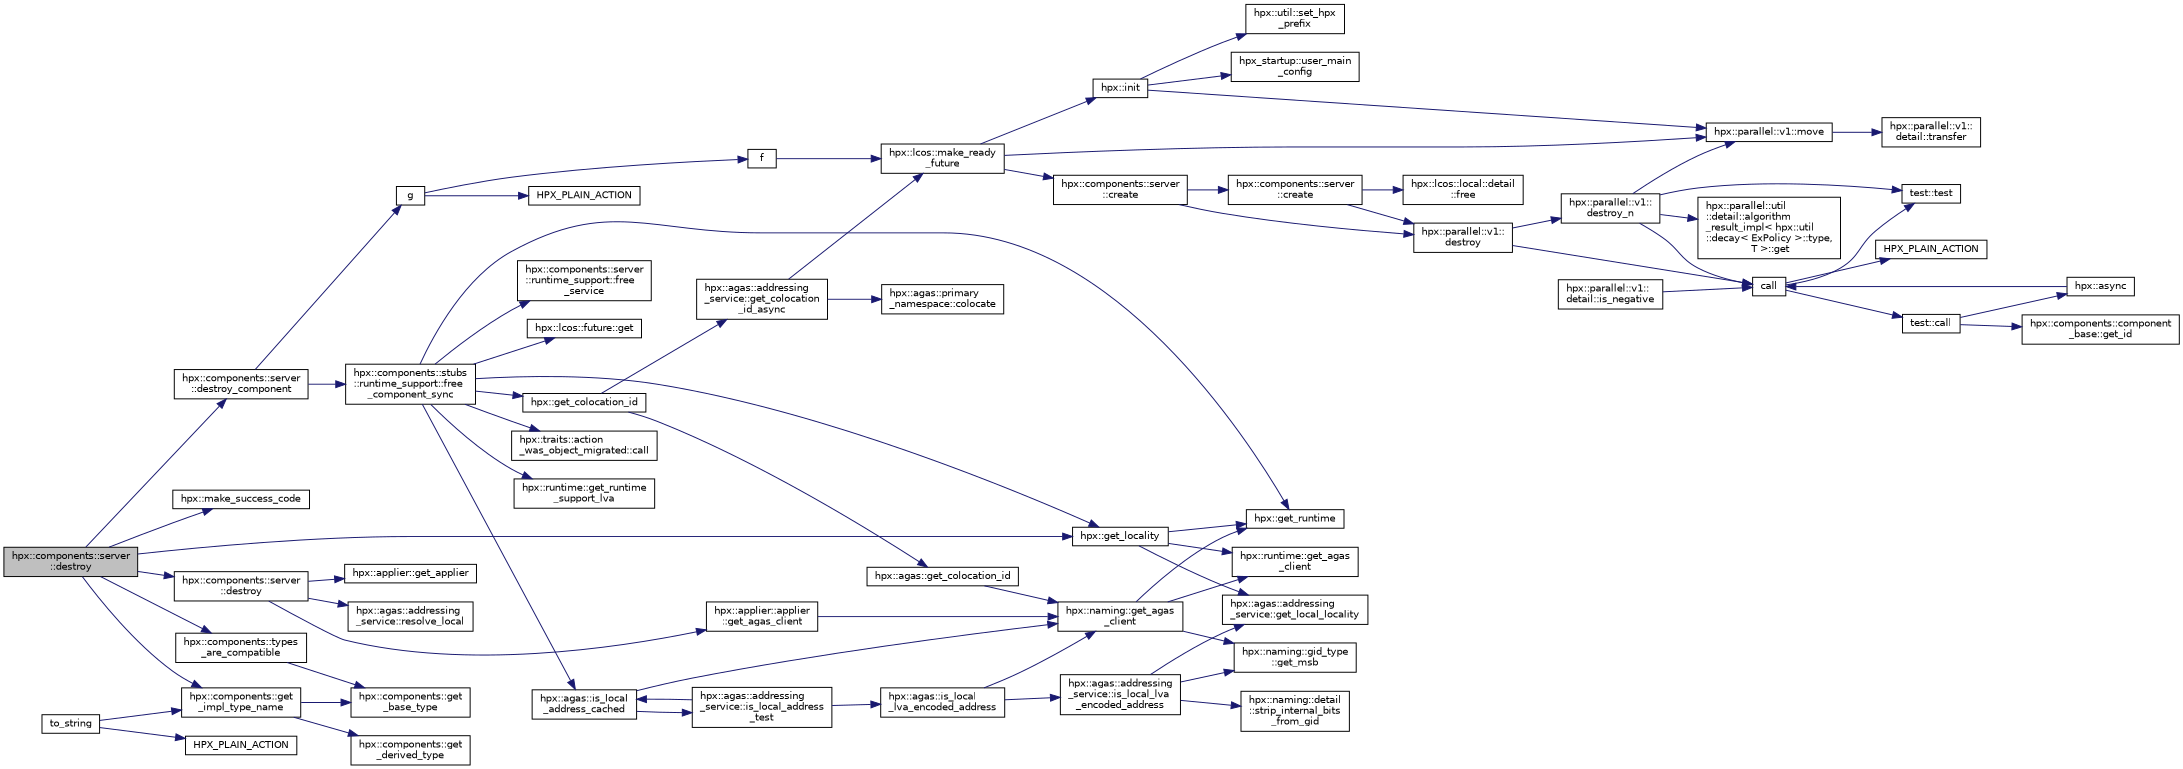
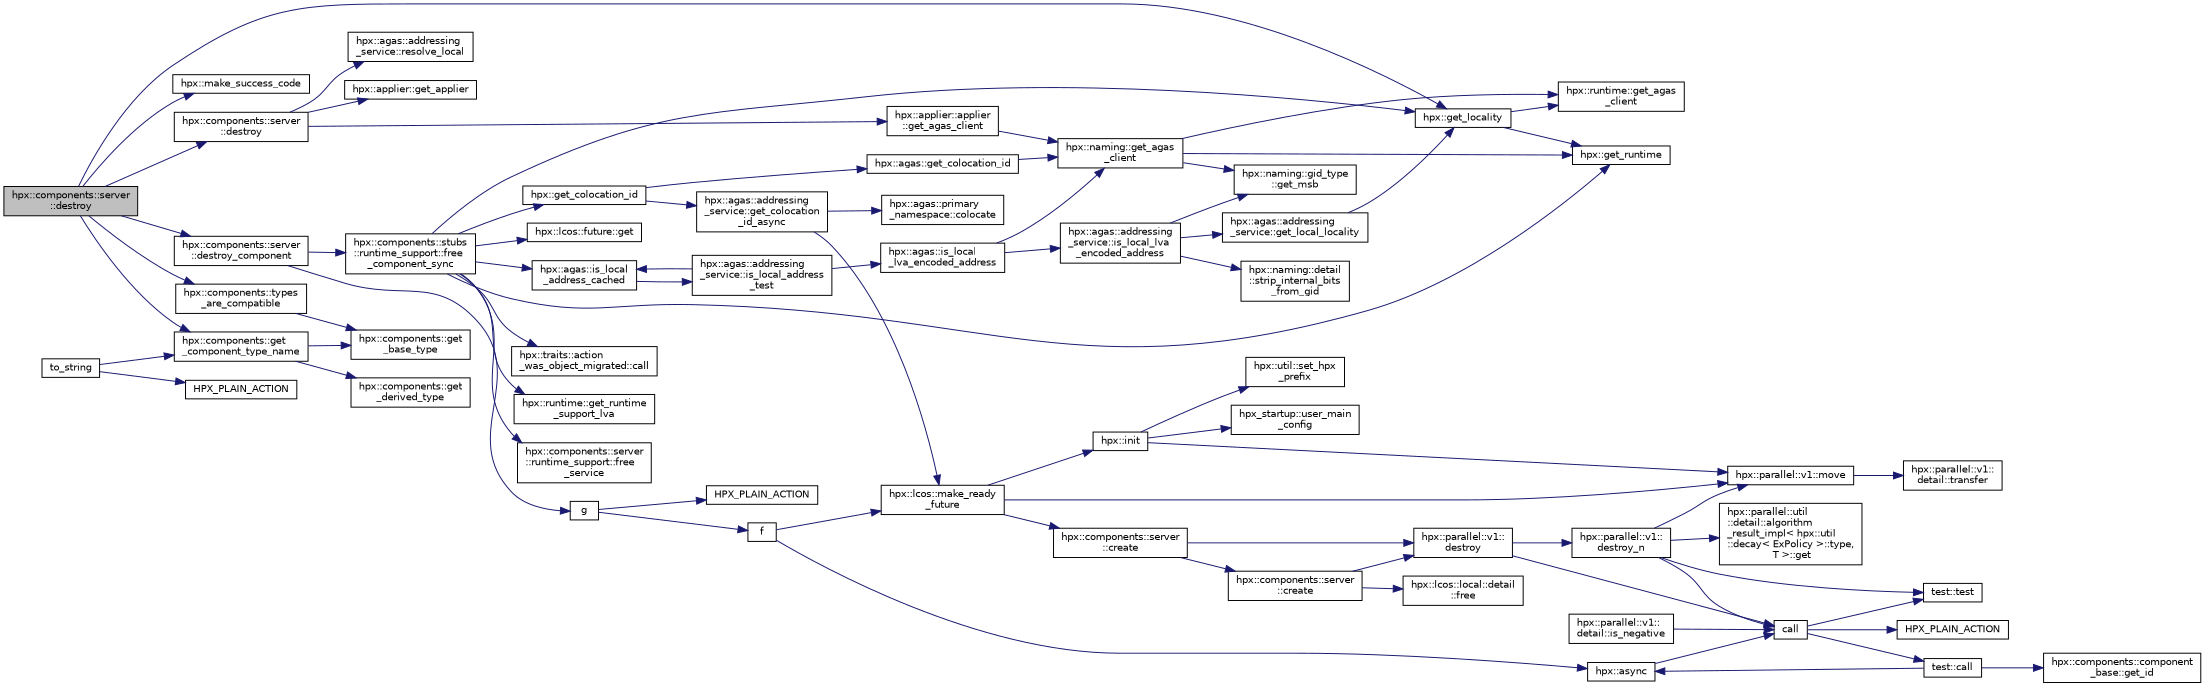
  digraph {
    rankdir=LR
    node [color=black fillcolor=white fontname=Helvetica fontsize=10 shape=record style=filled]
    edge [color=midnightblue fontname=Helvetica fontsize=10 labelfontname=Helvetica labelfontsize=10 style=solid]
    n1 [fillcolor=grey75 fontcolor=black height=0.2 label="hpx::components::server\l::destroy" width=0.4]
    n2 [height=0.2 label="hpx::get_locality" width=0.4]
    n3 [height=0.2 label="hpx::components::server\l::destroy_component" width=0.4]
    n4 [height=0.2 label="hpx::components::types\l_are_compatible" width=0.4]
-   n5 [height=0.2 label="hpx::components::get\l_impl_type_name" width=0.4]
+   n5 [height=0.2 label="hpx::components::get\l_component_type_name" width=0.4]
    n6 [height=0.2 label="hpx::components::server\l::destroy" width=0.4]
    n7 [height=0.2 label="hpx::make_success_code" width=0.4]
    n8 [height=0.2 label="hpx::get_runtime" width=0.4]
    n9 [height=0.2 label="hpx::runtime::get_agas\l_client" width=0.4]
    n10 [height=0.2 label="hpx::agas::addressing\l_service::get_local_locality" width=0.4]
    n11 [height=0.2 label=g width=0.4]
    n12 [height=0.2 label="hpx::components::stubs\l::runtime_support::free\l_component_sync" width=0.4]
    n13 [height=0.2 label="hpx::components::get\l_base_type" width=0.4]
    n14 [height=0.2 label="hpx::components::get\l_derived_type" width=0.4]
    n15 [height=0.2 label="hpx::applier::get_applier" width=0.4]
    n16 [height=0.2 label="hpx::applier::applier\l::get_agas_client" width=0.4]
    n17 [height=0.2 label="hpx::agas::addressing\l_service::resolve_local" width=0.4]
    n18 [height=0.2 label=f width=0.4]
    n19 [height=0.2 label=HPX_PLAIN_ACTION width=0.4]
    n20 [height=0.2 label="hpx::agas::is_local\l_address_cached" width=0.4]
    n21 [height=0.2 label="hpx::traits::action\l_was_object_migrated::call" width=0.4]
    n22 [height=0.2 label="hpx::runtime::get_runtime\l_support_lva" width=0.4]
    n23 [height=0.2 label="hpx::components::server\l::runtime_support::free\l_service" width=0.4]
    n24 [height=0.2 label="hpx::get_colocation_id" width=0.4]
    n25 [height=0.2 label="hpx::lcos::future::get" width=0.4]
    n26 [height=0.2 label="hpx::async" width=0.4]
    n27 [height=0.2 label="hpx::lcos::make_ready\l_future" width=0.4]
    n28 [height=0.2 label=call width=0.4]
    n29 [height=0.2 label="hpx::init" width=0.4]
    n30 [height=0.2 label="hpx::parallel::v1::move" width=0.4]
    n31 [height=0.2 label="hpx::components::server\l::create" width=0.4]
    n32 [height=0.2 label="test::test" width=0.4]
    n33 [height=0.2 label=HPX_PLAIN_ACTION width=0.4]
    n34 [height=0.2 label="test::call" width=0.4]
    n35 [height=0.2 label="hpx::components::component\l_base::get_id" width=0.4]
    n36 [height=0.2 label="hpx::util::set_hpx\l_prefix" width=0.4]
    n37 [height=0.2 label="hpx_startup::user_main\l_config" width=0.4]
    n38 [height=0.2 label="hpx::parallel::v1::\ldetail::transfer" width=0.4]
    n39 [height=0.2 label="hpx::components::server\l::create" width=0.4]
    n40 [height=0.2 label="hpx::parallel::v1::\ldestroy" width=0.4]
    n41 [height=0.2 label="hpx::lcos::local::detail\l::free" width=0.4]
    n42 [height=0.2 label="hpx::parallel::v1::\ldestroy_n" width=0.4]
    n43 [height=0.2 label="hpx::parallel::util\l::detail::algorithm\l_result_impl\< hpx::util\l::decay\< ExPolicy \>::type,\l T \>::get" width=0.4]
    n44 [height=0.2 label="hpx::parallel::v1::\ldetail::is_negative" width=0.4]
    n45 [height=0.2 label="hpx::naming::get_agas\l_client" width=0.4]
    n46 [height=0.2 label="hpx::agas::addressing\l_service::is_local_address\l_test" width=0.4]
    n47 [height=0.2 label="hpx::agas::get_colocation_id" width=0.4]
    n48 [height=0.2 label="hpx::agas::addressing\l_service::get_colocation\l_id_async" width=0.4]
    n49 [height=0.2 label="hpx::naming::gid_type\l::get_msb" width=0.4]
    n50 [height=0.2 label="hpx::agas::is_local\l_lva_encoded_address" width=0.4]
    n51 [height=0.2 label="hpx::agas::addressing\l_service::is_local_lva\l_encoded_address" width=0.4]
    n52 [height=0.2 label="hpx::naming::detail\l::strip_internal_bits\l_from_gid" width=0.4]
    n53 [height=0.2 label="hpx::agas::primary\l_namespace::colocate" width=0.4]
    n54 [height=0.2 label=to_string width=0.4]
    n55 [height=0.2 label=HPX_PLAIN_ACTION width=0.4]
    n1 -> n2
    n1 -> n3
    n1 -> n4
    n1 -> n5
    n1 -> n6
    n1 -> n7
    n2 -> n8
    n2 -> n9
-   n2 -> n10
+   n10 -> n2
    n3 -> n11
    n3 -> n12
    n4 -> n13
    n5 -> n13
    n5 -> n14
    n6 -> n15
    n6 -> n16
    n6 -> n17
    n11 -> n18
    n11 -> n19
    n12 -> n2
    n12 -> n8
    n12 -> n20
    n12 -> n21
    n12 -> n22
    n12 -> n23
    n12 -> n24
    n12 -> n25
    n16 -> n45
+   n18 -> n26
    n18 -> n27
-   n20 -> n45
    n20 -> n46
    n24 -> n47
    n24 -> n48
    n26 -> n28
    n27 -> n29
    n27 -> n30
    n27 -> n31
    n28 -> n32
    n28 -> n33
    n28 -> n34
    n29 -> n30
    n29 -> n36
    n29 -> n37
    n30 -> n38
    n31 -> n39
    n31 -> n40
    n34 -> n26
    n34 -> n35
    n39 -> n40
    n39 -> n41
    n40 -> n28
    n40 -> n42
    n42 -> n28
    n42 -> n30
    n42 -> n32
    n42 -> n43
    n44 -> n28
    n45 -> n8
    n45 -> n9
    n45 -> n49
    n46 -> n20
    n46 -> n50
    n47 -> n45
    n48 -> n27
    n48 -> n53
    n50 -> n45
    n50 -> n51
    n51 -> n10
    n51 -> n49
    n51 -> n52
    n54 -> n5
    n54 -> n55
  }
